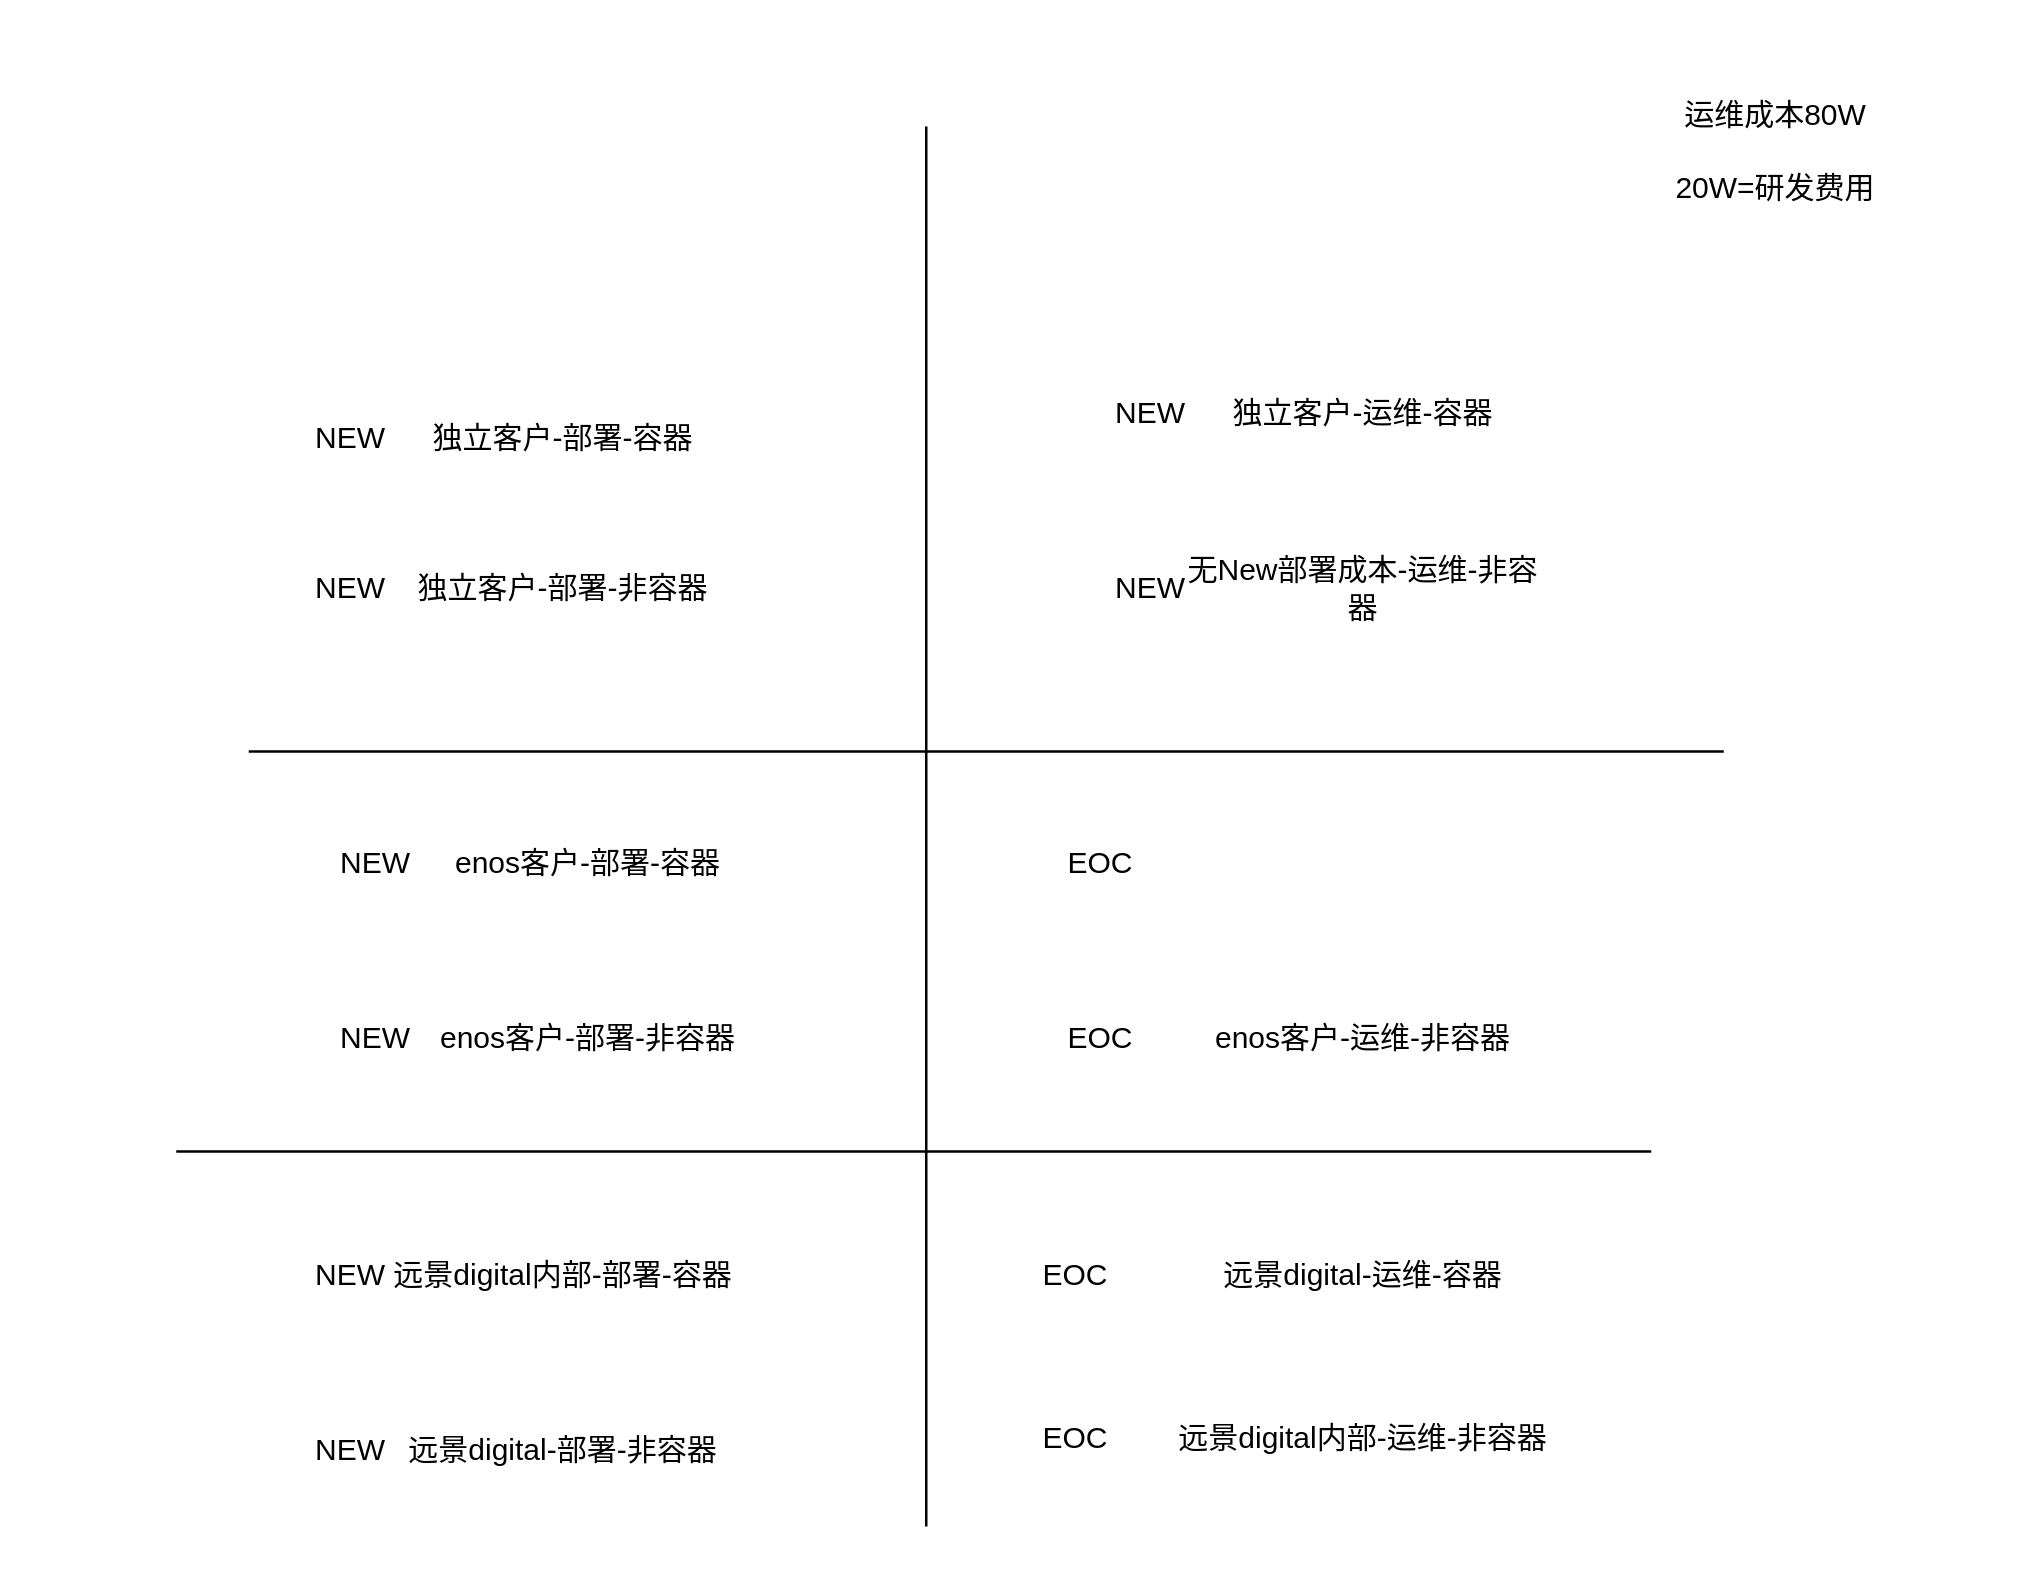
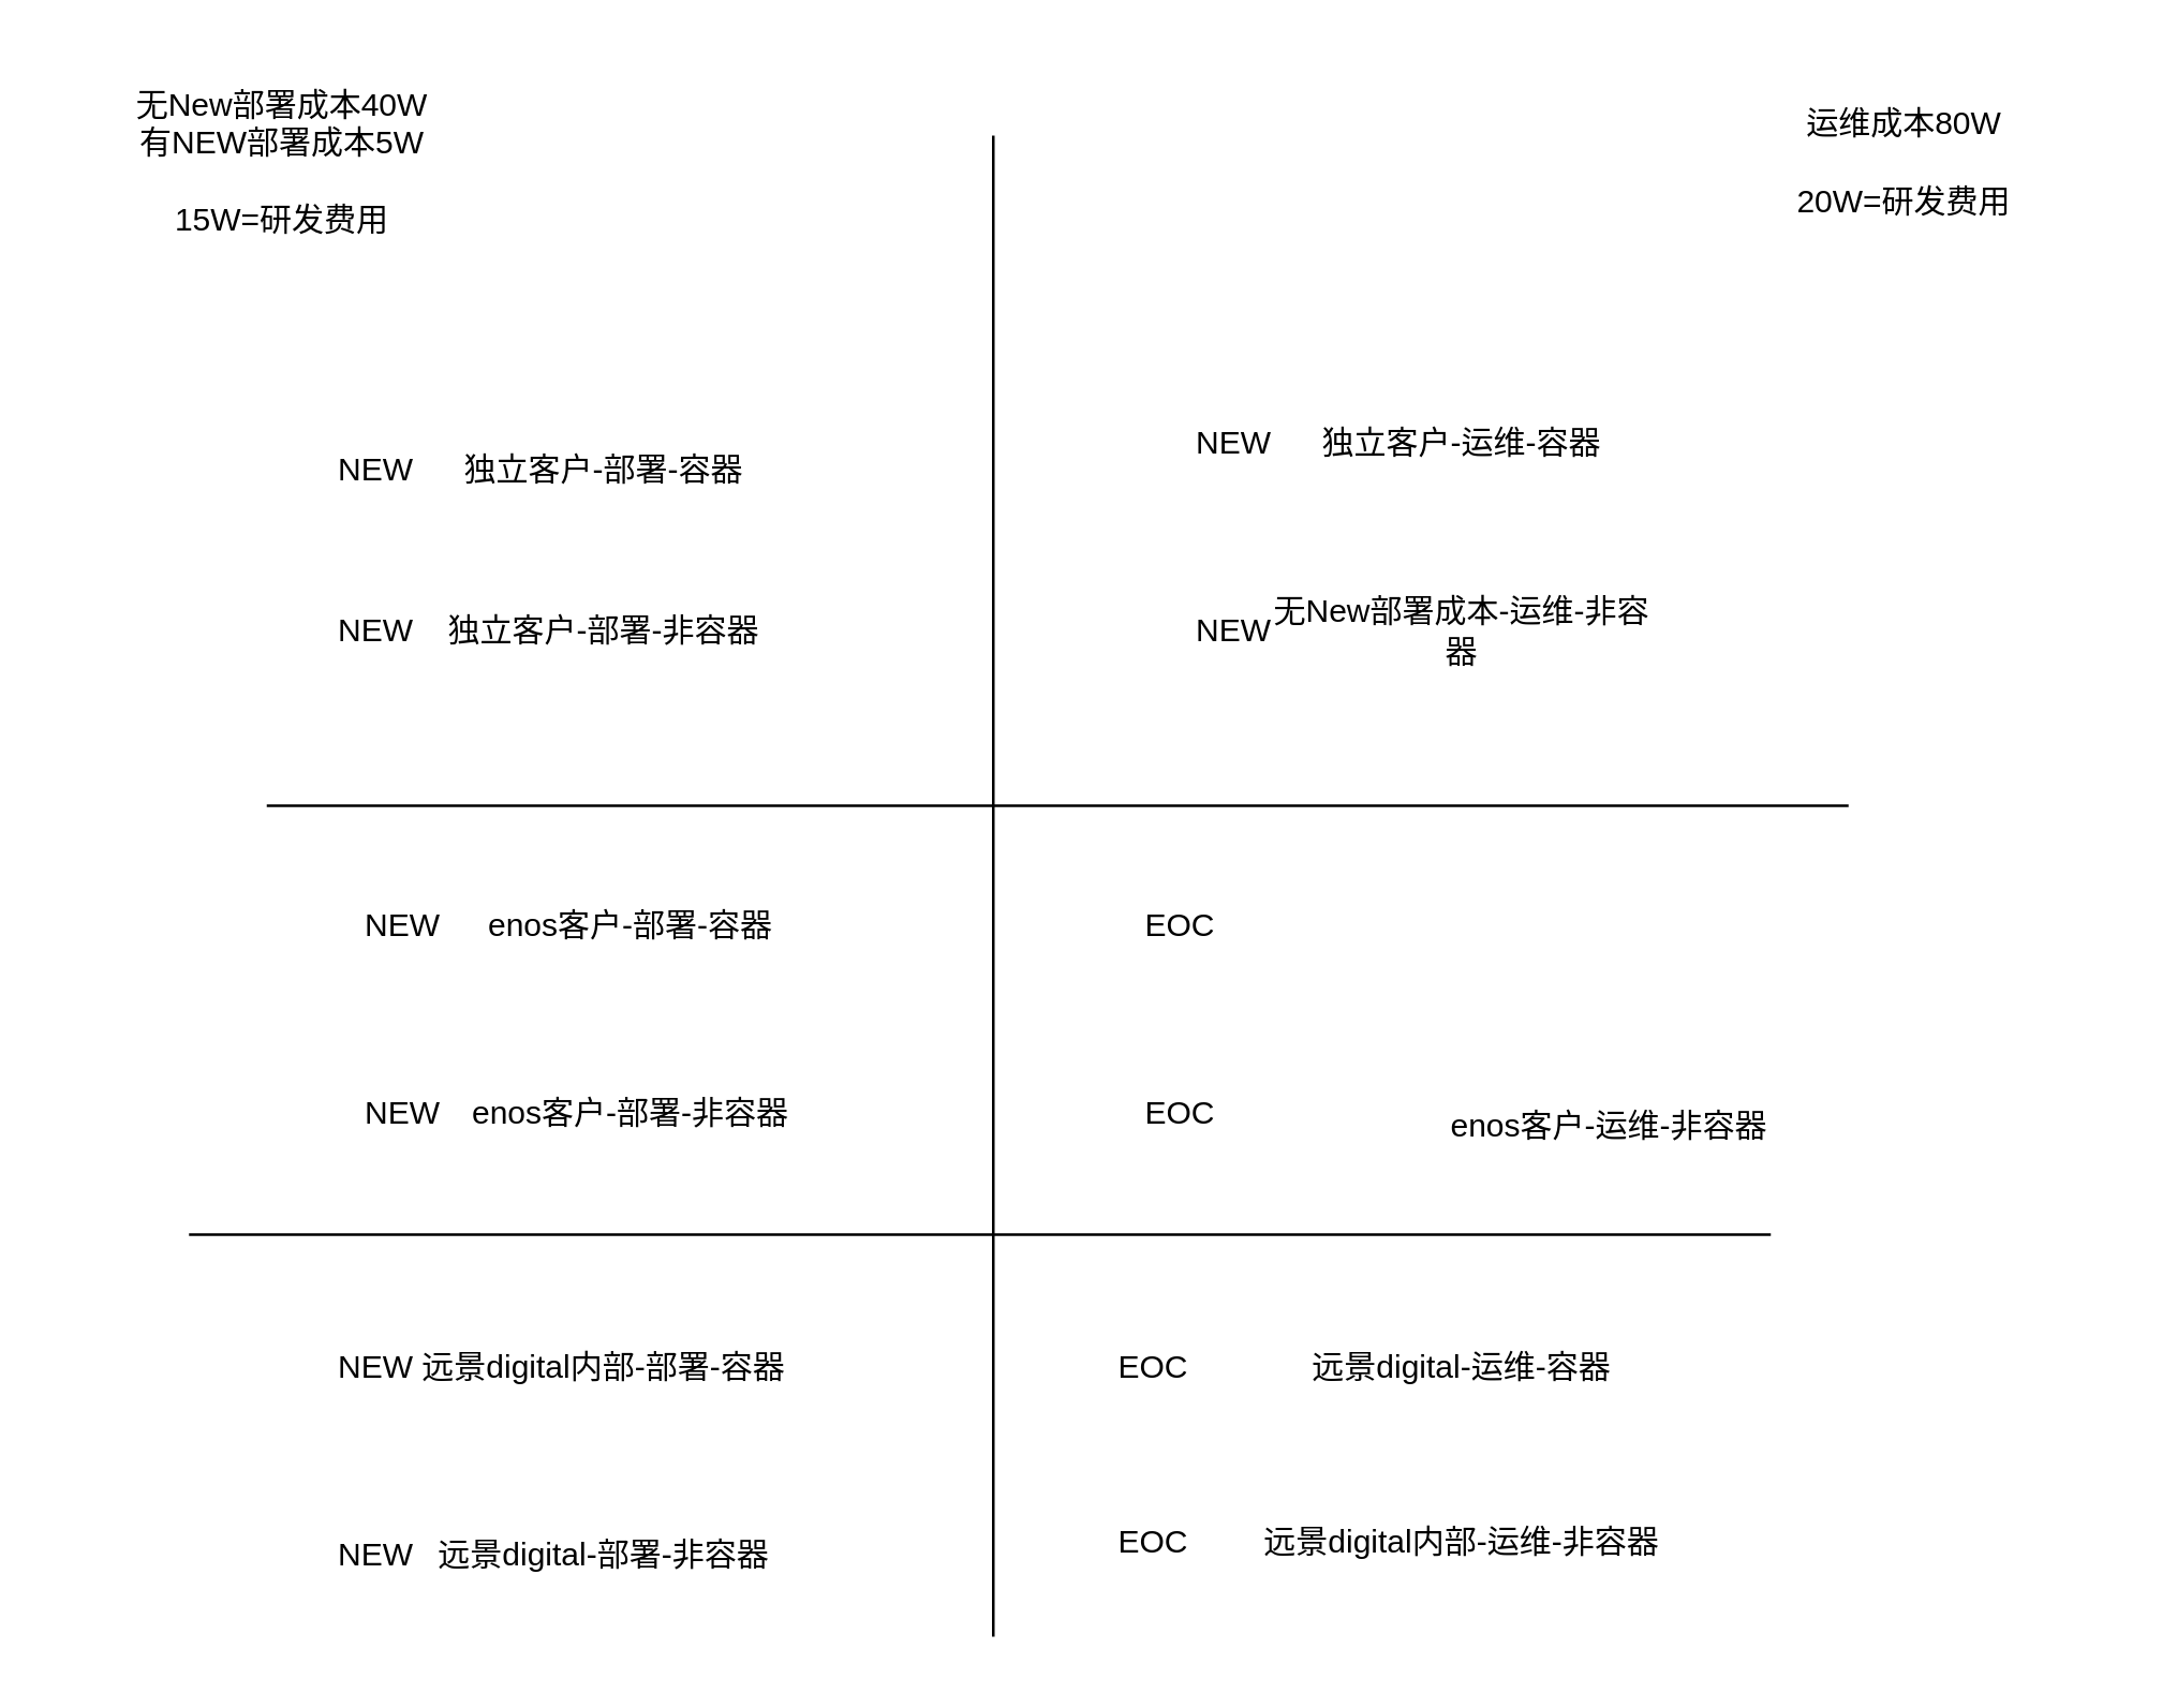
  <mxCell id="0" />
  <mxCell id="1" parent="0" />
  <mxCell id="2" value="" style="endArrow=none;html=1;rounded=0;" parent="1" edge="1"><mxGeometry width="50" height="50" relative="1" as="geometry"><mxPoint x="99" y="300" as="sourcePoint" /><mxPoint x="689" y="300" as="targetPoint" /></mxGeometry></mxCell>
  <mxCell id="3" value="" style="endArrow=none;html=1;rounded=0;" parent="1" edge="1"><mxGeometry width="50" height="50" relative="1" as="geometry"><mxPoint x="370" y="610" as="sourcePoint" /><mxPoint x="370" y="50" as="targetPoint" /></mxGeometry></mxCell>
  <mxCell id="4" value="独立客户-部署-容器" style="text;html=1;strokeColor=none;fillColor=none;align=center;verticalAlign=middle;whiteSpace=wrap;rounded=0;" parent="1" vertex="1"><mxGeometry x="150" y="140" width="150" height="70" as="geometry" /></mxCell>
  <mxCell id="5" value="独立客户-运维-容器" style="text;html=1;strokeColor=none;fillColor=none;align=center;verticalAlign=middle;whiteSpace=wrap;rounded=0;" parent="1" vertex="1"><mxGeometry x="470" y="130" width="150" height="70" as="geometry" /></mxCell>
  <mxCell id="6" value="enos客户-部署-容器" style="text;html=1;strokeColor=none;fillColor=none;align=center;verticalAlign=middle;whiteSpace=wrap;rounded=0;" parent="1" vertex="1"><mxGeometry x="160" y="310" width="150" height="70" as="geometry" /></mxCell>
  <mxCell id="7" value="独立客户-部署-非容器" style="text;html=1;strokeColor=none;fillColor=none;align=center;verticalAlign=middle;whiteSpace=wrap;rounded=0;" parent="1" vertex="1"><mxGeometry x="150" y="200" width="150" height="70" as="geometry" /></mxCell>
  <mxCell id="8" value="无New部署成本-运维-非容器" style="text;html=1;strokeColor=none;fillColor=none;align=center;verticalAlign=middle;whiteSpace=wrap;rounded=0;" parent="1" vertex="1"><mxGeometry x="470" y="200" width="150" height="70" as="geometry" /></mxCell>
  <mxCell id="9" value="enos客户-部署-非容器" style="text;html=1;strokeColor=none;fillColor=none;align=center;verticalAlign=middle;whiteSpace=wrap;rounded=0;" parent="1" vertex="1"><mxGeometry x="160" y="380" width="150" height="70" as="geometry" /></mxCell>
- <mxCell id="10" value="enos客户-运维-非容器" style="text;html=1;strokeColor=none;fillColor=none;align=center;verticalAlign=middle;whiteSpace=wrap;rounded=0;" parent="1" vertex="1"><mxGeometry x="470" y="380" width="150" height="70" as="geometry" /></mxCell>
+ <mxCell id="10" value="enos客户-运维-非容器" style="text;html=1;strokeColor=none;fillColor=none;align=center;verticalAlign=middle;whiteSpace=wrap;rounded=0;" parent="1" vertex="1"><mxGeometry x="525" y="385" width="150" height="70" as="geometry" /></mxCell>
  <mxCell id="11" value="NEW" style="text;html=1;strokeColor=none;fillColor=none;align=center;verticalAlign=middle;whiteSpace=wrap;rounded=0;" parent="1" vertex="1"><mxGeometry x="110" y="160" width="60" height="30" as="geometry" /></mxCell>
  <mxCell id="12" value="NEW" style="text;html=1;strokeColor=none;fillColor=none;align=center;verticalAlign=middle;whiteSpace=wrap;rounded=0;" parent="1" vertex="1"><mxGeometry x="110" y="220" width="60" height="30" as="geometry" /></mxCell>
  <mxCell id="13" value="NEW" style="text;html=1;strokeColor=none;fillColor=none;align=center;verticalAlign=middle;whiteSpace=wrap;rounded=0;" parent="1" vertex="1"><mxGeometry x="430" y="150" width="60" height="30" as="geometry" /></mxCell>
  <mxCell id="14" value="NEW" style="text;html=1;strokeColor=none;fillColor=none;align=center;verticalAlign=middle;whiteSpace=wrap;rounded=0;" parent="1" vertex="1"><mxGeometry x="430" y="220" width="60" height="30" as="geometry" /></mxCell>
  <mxCell id="15" value="NEW" style="text;html=1;strokeColor=none;fillColor=none;align=center;verticalAlign=middle;whiteSpace=wrap;rounded=0;" parent="1" vertex="1"><mxGeometry x="120" y="330" width="60" height="30" as="geometry" /></mxCell>
  <mxCell id="16" value="" style="endArrow=none;html=1;rounded=0;" parent="1" edge="1"><mxGeometry width="50" height="50" relative="1" as="geometry"><mxPoint x="70" y="460" as="sourcePoint" /><mxPoint x="660" y="460" as="targetPoint" /></mxGeometry></mxCell>
  <mxCell id="17" value="远景digital内部-部署-容器" style="text;html=1;strokeColor=none;fillColor=none;align=center;verticalAlign=middle;whiteSpace=wrap;rounded=0;" parent="1" vertex="1"><mxGeometry x="150" y="475" width="150" height="70" as="geometry" /></mxCell>
  <mxCell id="18" value="远景digital-部署-非容器" style="text;html=1;strokeColor=none;fillColor=none;align=center;verticalAlign=middle;whiteSpace=wrap;rounded=0;" parent="1" vertex="1"><mxGeometry x="150" y="545" width="150" height="70" as="geometry" /></mxCell>
  <mxCell id="19" value="远景digital-运维-容器" style="text;html=1;strokeColor=none;fillColor=none;align=center;verticalAlign=middle;whiteSpace=wrap;rounded=0;" parent="1" vertex="1"><mxGeometry x="470" y="475" width="150" height="70" as="geometry" /></mxCell>
  <mxCell id="20" value="远景digital内部-运维-非容器" style="text;html=1;strokeColor=none;fillColor=none;align=center;verticalAlign=middle;whiteSpace=wrap;rounded=0;" parent="1" vertex="1"><mxGeometry x="460" y="540" width="170" height="70" as="geometry" /></mxCell>
  <mxCell id="21" value="NEW" style="text;html=1;strokeColor=none;fillColor=none;align=center;verticalAlign=middle;whiteSpace=wrap;rounded=0;" parent="1" vertex="1"><mxGeometry x="120" y="400" width="60" height="30" as="geometry" /></mxCell>
  <mxCell id="22" value="NEW" style="text;html=1;strokeColor=none;fillColor=none;align=center;verticalAlign=middle;whiteSpace=wrap;rounded=0;" parent="1" vertex="1"><mxGeometry x="110" y="495" width="60" height="30" as="geometry" /></mxCell>
  <mxCell id="23" value="NEW" style="text;html=1;strokeColor=none;fillColor=none;align=center;verticalAlign=middle;whiteSpace=wrap;rounded=0;" parent="1" vertex="1"><mxGeometry x="110" y="565" width="60" height="30" as="geometry" /></mxCell>
  <mxCell id="24" value="EOC" style="text;html=1;strokeColor=none;fillColor=none;align=center;verticalAlign=middle;whiteSpace=wrap;rounded=0;" parent="1" vertex="1"><mxGeometry x="410" y="330" width="60" height="30" as="geometry" /></mxCell>
+ <mxCell id="25" value="无New部署成本40W&lt;br&gt;有NEW部署成本5W&lt;br&gt;&lt;br&gt;15W=研发费用" style="text;html=1;strokeColor=none;fillColor=none;align=center;verticalAlign=middle;whiteSpace=wrap;rounded=0;" parent="1" vertex="1"><mxGeometry x="20" y="20" width="170" height="80" as="geometry" /></mxCell>
  <mxCell id="26" value="运维成本80W&lt;br&gt;&lt;br&gt;20W=研发费用" style="text;html=1;strokeColor=none;fillColor=none;align=center;verticalAlign=middle;whiteSpace=wrap;rounded=0;" parent="1" vertex="1"><mxGeometry x="630" y="20" width="160" height="80" as="geometry" /></mxCell>
  <mxCell id="27" value="EOC" style="text;html=1;strokeColor=none;fillColor=none;align=center;verticalAlign=middle;whiteSpace=wrap;rounded=0;" parent="1" vertex="1"><mxGeometry x="410" y="400" width="60" height="30" as="geometry" /></mxCell>
  <mxCell id="28" value="EOC" style="text;html=1;strokeColor=none;fillColor=none;align=center;verticalAlign=middle;whiteSpace=wrap;rounded=0;" parent="1" vertex="1"><mxGeometry x="400" y="495" width="60" height="30" as="geometry" /></mxCell>
  <mxCell id="29" value="EOC" style="text;html=1;strokeColor=none;fillColor=none;align=center;verticalAlign=middle;whiteSpace=wrap;rounded=0;" parent="1" vertex="1"><mxGeometry x="400" y="560" width="60" height="30" as="geometry" /></mxCell>
